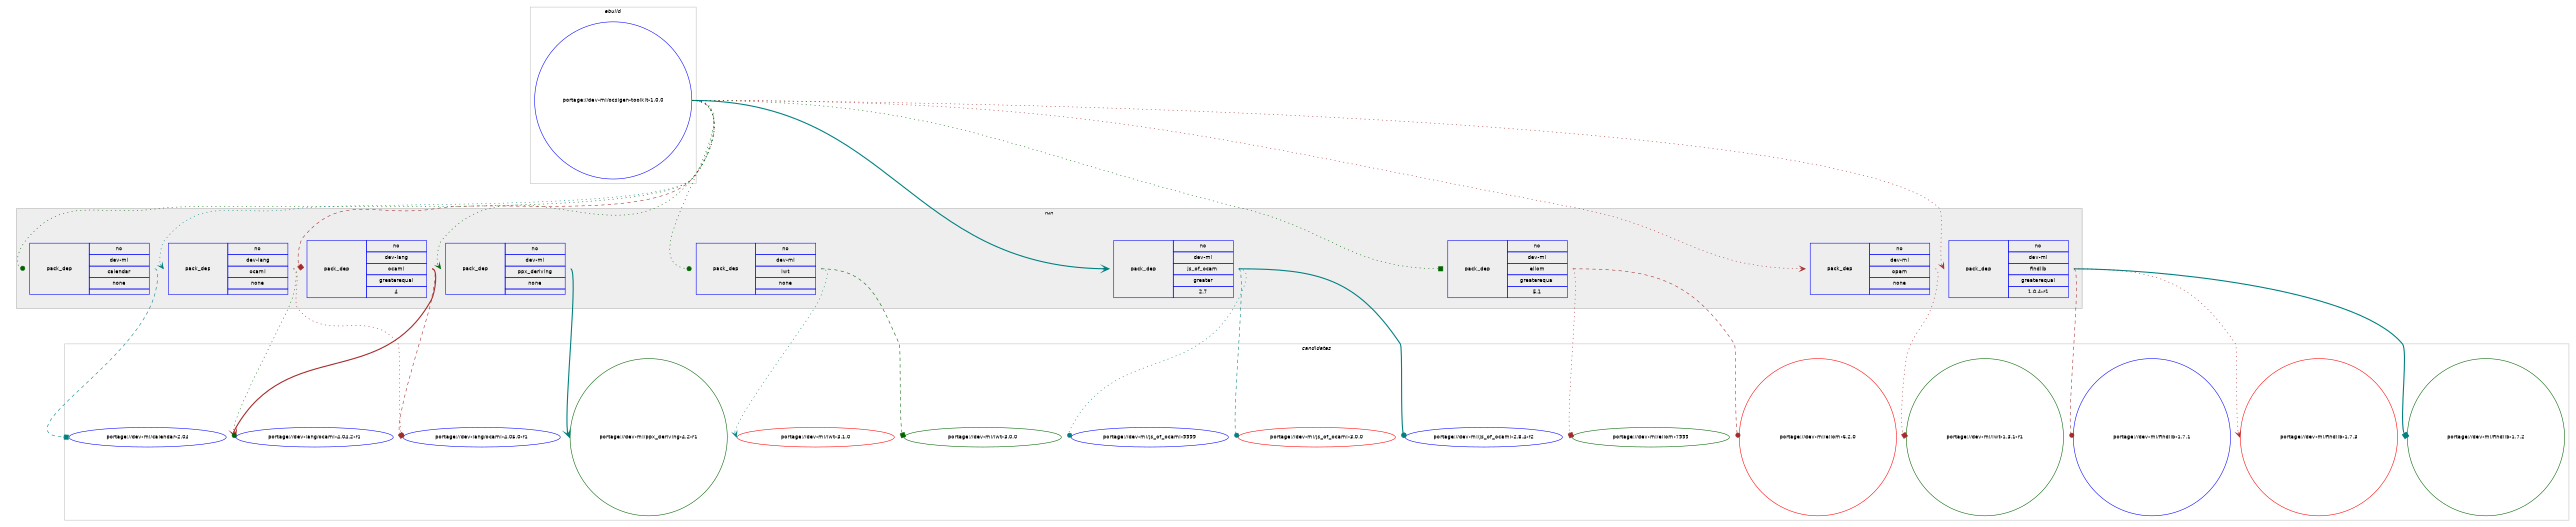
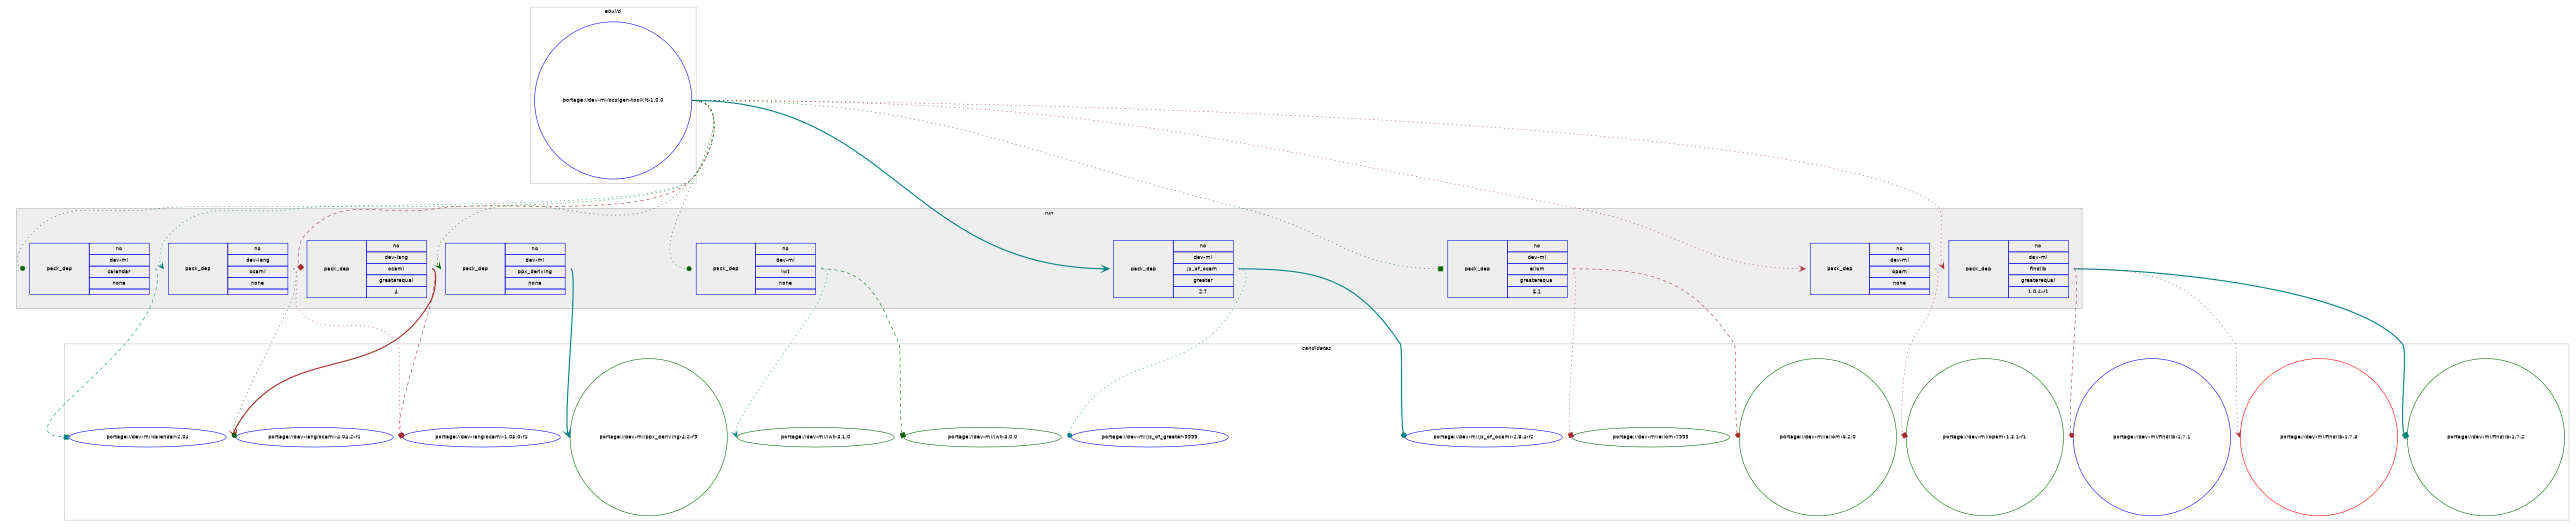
  digraph {
    compound=true
    concentrate=true
    fontname=Helvetica
    fontsize=10
    newrank=true
    rankdir=TB
    ranksep=1.5
    node [color=blue fontname=Helvetica fontsize=10 shape=none]
    edge [arrowhead=vee color=brown headport=w style=dotted tailport=e weight=100]
    n1 [label="portage://dev-ml/ocsigen-toolkit-1.0.0" shape=circle width=4]
    n2 [label=<<TABLE BORDER="0" CELLBORDER="1" CELLSPACING="0" CELLPADDING="4" WIDTH="220"><TR><TD ROWSPAN="6" CELLPADDING="30">pack_dep</TD></TR><TR><TD WIDTH="110">no</TD></TR><TR><TD>dev-ml</TD></TR><TR><TD>findlib</TD></TR><TR><TD>greaterequal</TD></TR><TR><TD>1.0.4-r1</TD></TR></TABLE>>]
    n3 [label=<<TABLE BORDER="0" CELLBORDER="1" CELLSPACING="0" CELLPADDING="4" WIDTH="220"><TR><TD ROWSPAN="6" CELLPADDING="30">pack_dep</TD></TR><TR><TD WIDTH="110">no</TD></TR><TR><TD>dev-ml</TD></TR><TR><TD>opam</TD></TR><TR><TD>none</TD></TR><TR><TD></TD></TR></TABLE>>]
    n4 [label=<<TABLE BORDER="0" CELLBORDER="1" CELLSPACING="0" CELLPADDING="4" WIDTH="220"><TR><TD ROWSPAN="6" CELLPADDING="30">pack_dep</TD></TR><TR><TD WIDTH="110">no</TD></TR><TR><TD>dev-lang</TD></TR><TR><TD>ocaml</TD></TR><TR><TD>greaterequal</TD></TR><TR><TD>4</TD></TR></TABLE>>]
    n5 [label=<<TABLE BORDER="0" CELLBORDER="1" CELLSPACING="0" CELLPADDING="4" WIDTH="220"><TR><TD ROWSPAN="6" CELLPADDING="30">pack_dep</TD></TR><TR><TD WIDTH="110">no</TD></TR><TR><TD>dev-lang</TD></TR><TR><TD>ocaml</TD></TR><TR><TD>none</TD></TR><TR><TD></TD></TR></TABLE>>]
    n6 [label=<<TABLE BORDER="0" CELLBORDER="1" CELLSPACING="0" CELLPADDING="4" WIDTH="220"><TR><TD ROWSPAN="6" CELLPADDING="30">pack_dep</TD></TR><TR><TD WIDTH="110">no</TD></TR><TR><TD>dev-ml</TD></TR><TR><TD>calendar</TD></TR><TR><TD>none</TD></TR><TR><TD></TD></TR></TABLE>>]
    n7 [label=<<TABLE BORDER="0" CELLBORDER="1" CELLSPACING="0" CELLPADDING="4" WIDTH="220"><TR><TD ROWSPAN="6" CELLPADDING="30">pack_dep</TD></TR><TR><TD WIDTH="110">no</TD></TR><TR><TD>dev-ml</TD></TR><TR><TD>eliom</TD></TR><TR><TD>greaterequal</TD></TR><TR><TD>5.1</TD></TR></TABLE>>]
    n8 [label=<<TABLE BORDER="0" CELLBORDER="1" CELLSPACING="0" CELLPADDING="4" WIDTH="220"><TR><TD ROWSPAN="6" CELLPADDING="30">pack_dep</TD></TR><TR><TD WIDTH="110">no</TD></TR><TR><TD>dev-ml</TD></TR><TR><TD>js_of_ocaml</TD></TR><TR><TD>greater</TD></TR><TR><TD>2.7</TD></TR></TABLE>>]
    n9 [label=<<TABLE BORDER="0" CELLBORDER="1" CELLSPACING="0" CELLPADDING="4" WIDTH="220"><TR><TD ROWSPAN="6" CELLPADDING="30">pack_dep</TD></TR><TR><TD WIDTH="110">no</TD></TR><TR><TD>dev-ml</TD></TR><TR><TD>lwt</TD></TR><TR><TD>none</TD></TR><TR><TD></TD></TR></TABLE>>]
    n10 [label=<<TABLE BORDER="0" CELLBORDER="1" CELLSPACING="0" CELLPADDING="4" WIDTH="220"><TR><TD ROWSPAN="6" CELLPADDING="30">pack_dep</TD></TR><TR><TD WIDTH="110">no</TD></TR><TR><TD>dev-ml</TD></TR><TR><TD>ppx_deriving</TD></TR><TR><TD>none</TD></TR><TR><TD></TD></TR></TABLE>>]
    n11 [label="portage://dev-ml/findlib-1.7.1" shape=circle width=4]
    n12 [color=darkgreen label="portage://dev-ml/findlib-1.7.2" shape=circle width=4]
    n13 [color=red label="portage://dev-ml/findlib-1.7.3" shape=circle width=4]
-   n14 [color=darkgreen label="portage://dev-ml/lwt-1.3.1-r1" shape=circle width=4]
-   n15 [color=darkgreen label="portage://dev-ml/ppx_deriving-4.2-r1" shape=circle width=4]
+   n14 [color=darkgreen label="portage://dev-ml/opam-1.3.1-r1" shape=circle width=4]
+   n15 [color=darkgreen label="portage://dev-ml/ppx_deriving-4.2-r9" shape=circle width=4]
    n16 [label="portage://dev-lang/ocaml-4.04.2-r1" shape=ellipse width=4]
-   n17 [label="portage://dev-lang/ocaml-4.05.0-r1" shape=ellipse width=4]
+   n17 [label="portage://dev-lang/ocaml-1.05.0-r1" shape=ellipse width=4]
    n18 [label="portage://dev-ml/calendar-2.04" shape=ellipse width=4]
-   n19 [color=red label="portage://dev-ml/eliom-6.2.0" shape=circle width=4]
+   n19 [color=darkgreen label="portage://dev-ml/eliom-6.2.0" shape=circle width=4]
    n20 [color=darkgreen label="portage://dev-ml/eliom-7999" shape=ellipse width=4]
    n21 [label="portage://dev-ml/js_of_ocaml-2.8.4-r2" shape=ellipse width=4]
-   n22 [color=red label="portage://dev-ml/js_of_ocaml-3.0.0" shape=ellipse width=4]
-   n23 [label="portage://dev-ml/js_of_ocaml-9999" shape=ellipse width=4]
+   n23 [label="portage://dev-ml/js_of_greater-9999" shape=ellipse width=4]
    n24 [color=darkgreen label="portage://dev-ml/lwt-3.0.0" shape=ellipse width=4]
-   n25 [color=red label="portage://dev-ml/lwt-3.1.0" shape=ellipse width=4]
+   n25 [color=darkgreen label="portage://dev-ml/lwt-3.1.0" shape=ellipse width=4]
    subgraph cluster_1 {
      color=gray
      label=<<i>ebuild</i>>
      rank=same
      n1
    }
    subgraph cluster_2 {
      color=gray
      label=<<i>dependencies</i>>
      subgraph cluster_3 {
        color=gray
        fillcolor="#eeeeee"
        label=<<i>compile</i>>
        style=filled
        subgraph sub_4 {
          color=gray
          fillcolor="#eeeeee"
          label=<<i>compile</i>>
          style=filled
          n2
        }
        subgraph sub_5 {
          color=gray
          fillcolor="#eeeeee"
          label=<<i>compile</i>>
          style=filled
          n3
        }
      }
      subgraph cluster_6 {
        color=gray
        fillcolor="#eeeeee"
        label=<<i>compile and run</i>>
        style=filled
        subgraph sub_7 {
          color=gray
          fillcolor="#eeeeee"
          label=<<i>compile and run</i>>
          style=filled
          n4
        }
        subgraph sub_8 {
          color=gray
          fillcolor="#eeeeee"
          label=<<i>compile and run</i>>
          style=filled
          n5
        }
        subgraph sub_9 {
          color=gray
          fillcolor="#eeeeee"
          label=<<i>compile and run</i>>
          style=filled
          n6
        }
        subgraph sub_10 {
          color=gray
          fillcolor="#eeeeee"
          label=<<i>compile and run</i>>
          style=filled
          n7
        }
        subgraph sub_11 {
          color=gray
          fillcolor="#eeeeee"
          label=<<i>compile and run</i>>
          style=filled
          n8
        }
        subgraph sub_12 {
          color=gray
          fillcolor="#eeeeee"
          label=<<i>compile and run</i>>
          style=filled
          n9
        }
        subgraph sub_13 {
          color=gray
          fillcolor="#eeeeee"
          label=<<i>compile and run</i>>
          style=filled
          n10
        }
      }
      subgraph cluster_14 {
        color=gray
        fillcolor="#eeeeee"
        label=<<i>run</i>>
        style=filled
      }
    }
    subgraph cluster_15 {
      color=gray
      label=<<i>candidates</i>>
      rank=same
      subgraph sub_16 {
        color=black
        label=<<i>candidates</i>>
        nodesep=1
        rank=same
        n11
        n12
        n13
      }
      subgraph sub_17 {
        color=black
        label=<<i>candidates</i>>
        nodesep=1
        rank=same
        n14
      }
      subgraph sub_18 {
        color=black
        label=<<i>candidates</i>>
        nodesep=1
        rank=same
        n15
      }
      subgraph sub_19 {
        color=black
        label=<<i>candidates</i>>
        nodesep=1
        rank=same
        n16
        n17
      }
      subgraph sub_20 {
        color=black
        label=<<i>candidates</i>>
        nodesep=1
        rank=same
        n16
        n17
      }
      subgraph sub_21 {
        color=black
        label=<<i>candidates</i>>
        nodesep=1
        rank=same
        n18
      }
      subgraph sub_22 {
        color=black
        label=<<i>candidates</i>>
        nodesep=1
        rank=same
        n19
        n20
      }
      subgraph sub_23 {
        color=black
        label=<<i>candidates</i>>
        nodesep=1
        rank=same
        n21
-       n22
        n23
      }
      subgraph sub_24 {
        color=black
        label=<<i>candidates</i>>
        nodesep=1
        rank=same
        n24
        n25
      }
    }
    n1 -> n2 [weight=20]
    n1 -> n3 [weight=20]
    n1 -> n4 [arrowhead=box style=dashed weight=20]
    n1 -> n5 [color=teal weight=20]
    n1 -> n6 [arrowhead=dot color=darkgreen weight=20]
    n1 -> n7 [arrowhead=box color=darkgreen weight=20]
    n1 -> n8 [color=teal style=bold weight=20]
    n1 -> n9 [arrowhead=dot color=darkgreen weight=20]
    n1 -> n10 [color=darkgreen weight=20]
    n2 -> n11 [arrowhead=dot style=dashed]
    n2 -> n12 [arrowhead=box color=teal style=bold]
    n2 -> n13
    n3 -> n14 [arrowhead=box]
    n4 -> n16 [style=bold]
    n4 -> n17 [arrowhead=box style=dashed]
    n5 -> n16 [arrowhead=dot color=darkgreen]
    n5 -> n17 [arrowhead=dot]
    n6 -> n18 [arrowhead=box color=teal style=dashed]
    n7 -> n19 [arrowhead=dot style=dashed]
    n7 -> n20 [arrowhead=box]
    n8 -> n21 [arrowhead=dot color=teal style=bold]
-   n8 -> n22 [arrowhead=dot color=teal style=dashed]
    n8 -> n23 [arrowhead=dot color=teal]
    n9 -> n24 [arrowhead=box color=darkgreen style=dashed]
    n9 -> n25 [color=teal]
    n10 -> n15 [color=teal style=bold]
  }
